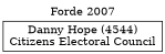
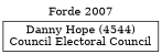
  digraph {
    label="Forde 2007"
    labelloc=t
    mclimit=10
-   n1 [label="Danny Hope (4544)\nCitizens Electoral Council" shape=box]
+   n1 [label="Danny Hope (4544)\nCouncil Electoral Council" shape=box]
  }
